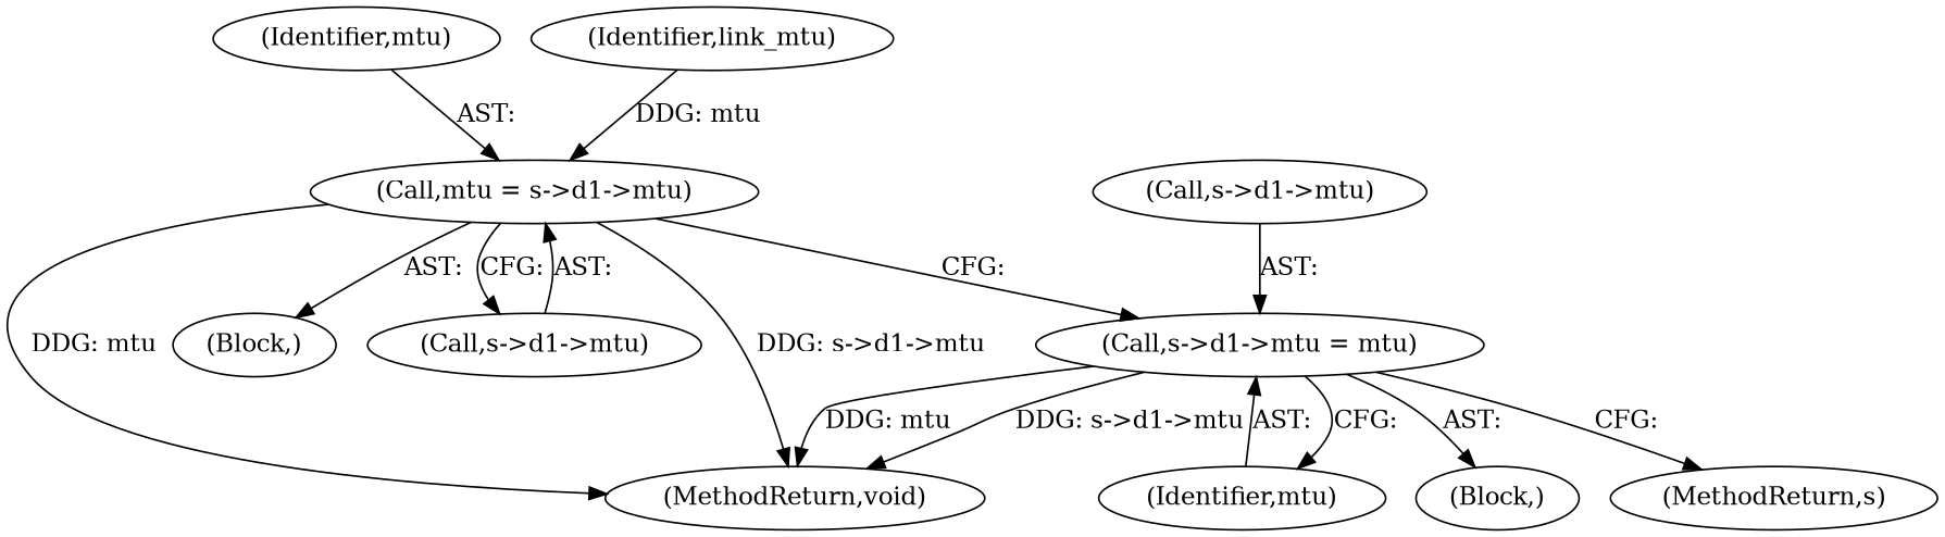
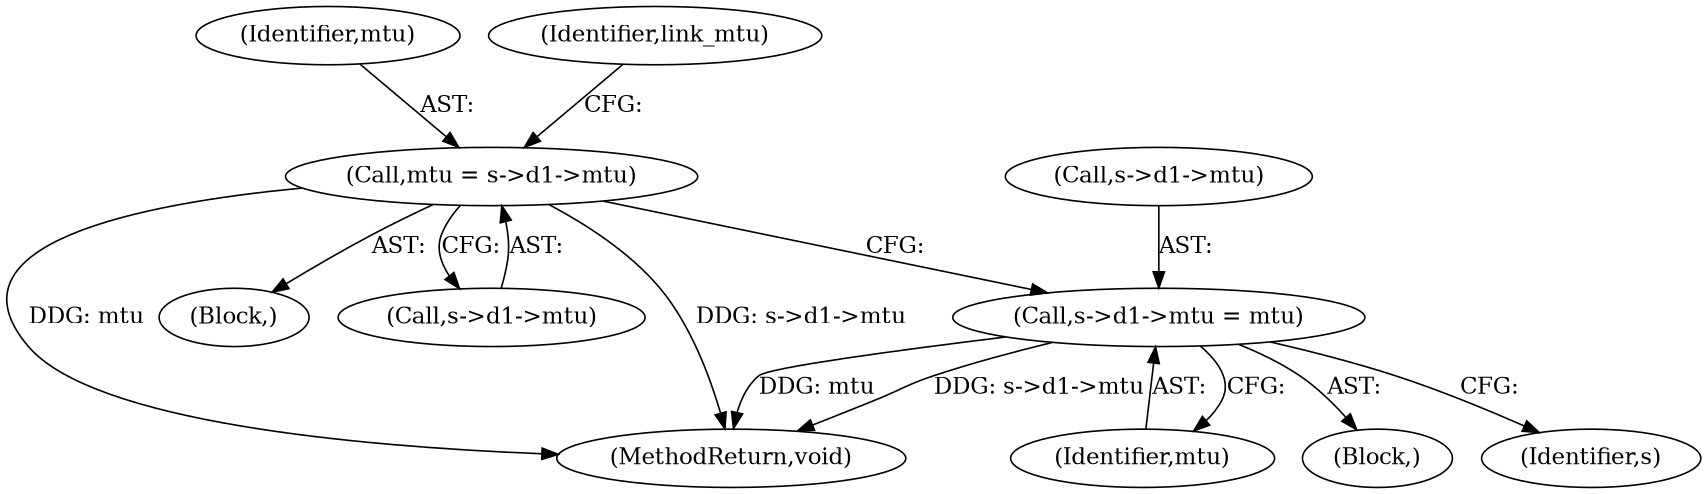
  digraph {
    n1 [label="(Call,s->d1->mtu = mtu)"]
    n2 [label="(MethodReturn,void)"]
    n3 [label="(Identifier,mtu)"]
    n4 [label="(Block,)"]
-   n5 [label="(MethodReturn,s)"]
+   n5 [label="(Identifier,s)"]
    n6 [label="(Call,mtu = s->d1->mtu)"]
    n7 [label="(Block,)"]
    n8 [label="(Call,s->d1->mtu)"]
    n9 [label="(Identifier,mtu)"]
    n10 [label="(Call,s->d1->mtu)"]
    n11 [label="(Identifier,link_mtu)"]
    n1 -> n2 [label="DDG: mtu"]
    n1 -> n2 [label="DDG: s->d1->mtu"]
    n1 -> n3 [label="CFG: "]
    n1 -> n4 [label="AST: "]
    n1 -> n5 [label="CFG: "]
    n3 -> n1 [label="AST: "]
    n6 -> n1 [label="CFG: "]
    n6 -> n2 [label="DDG: s->d1->mtu"]
    n6 -> n2 [label="DDG: mtu"]
    n6 -> n7 [label="AST: "]
    n6 -> n8 [label="CFG: "]
    n8 -> n6 [label="AST: "]
    n9 -> n6 [label="AST: "]
    n10 -> n1 [label="AST: "]
-   n11 -> n6 [label="DDG: mtu"]
+   n11 -> n6 [label="CFG: "]
  }
